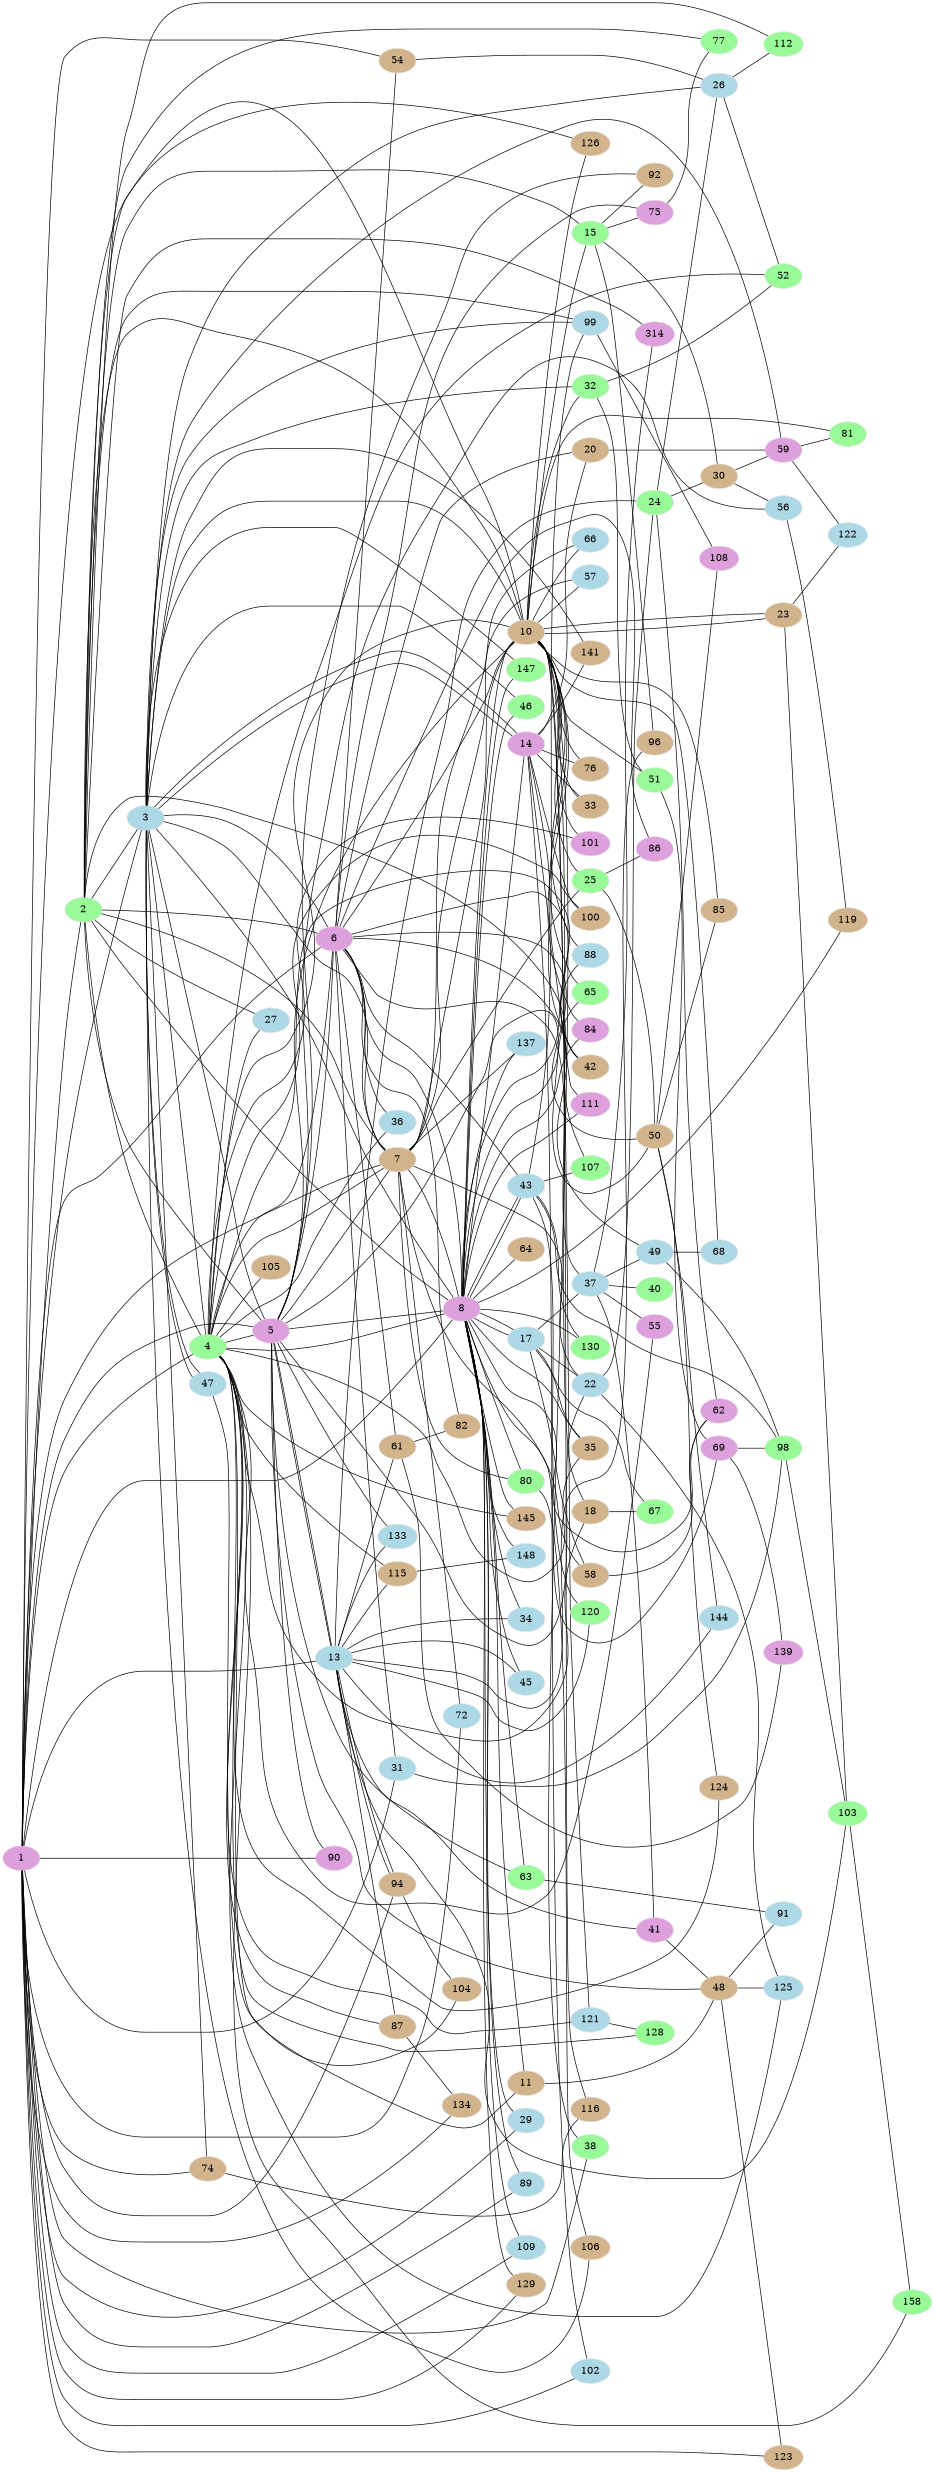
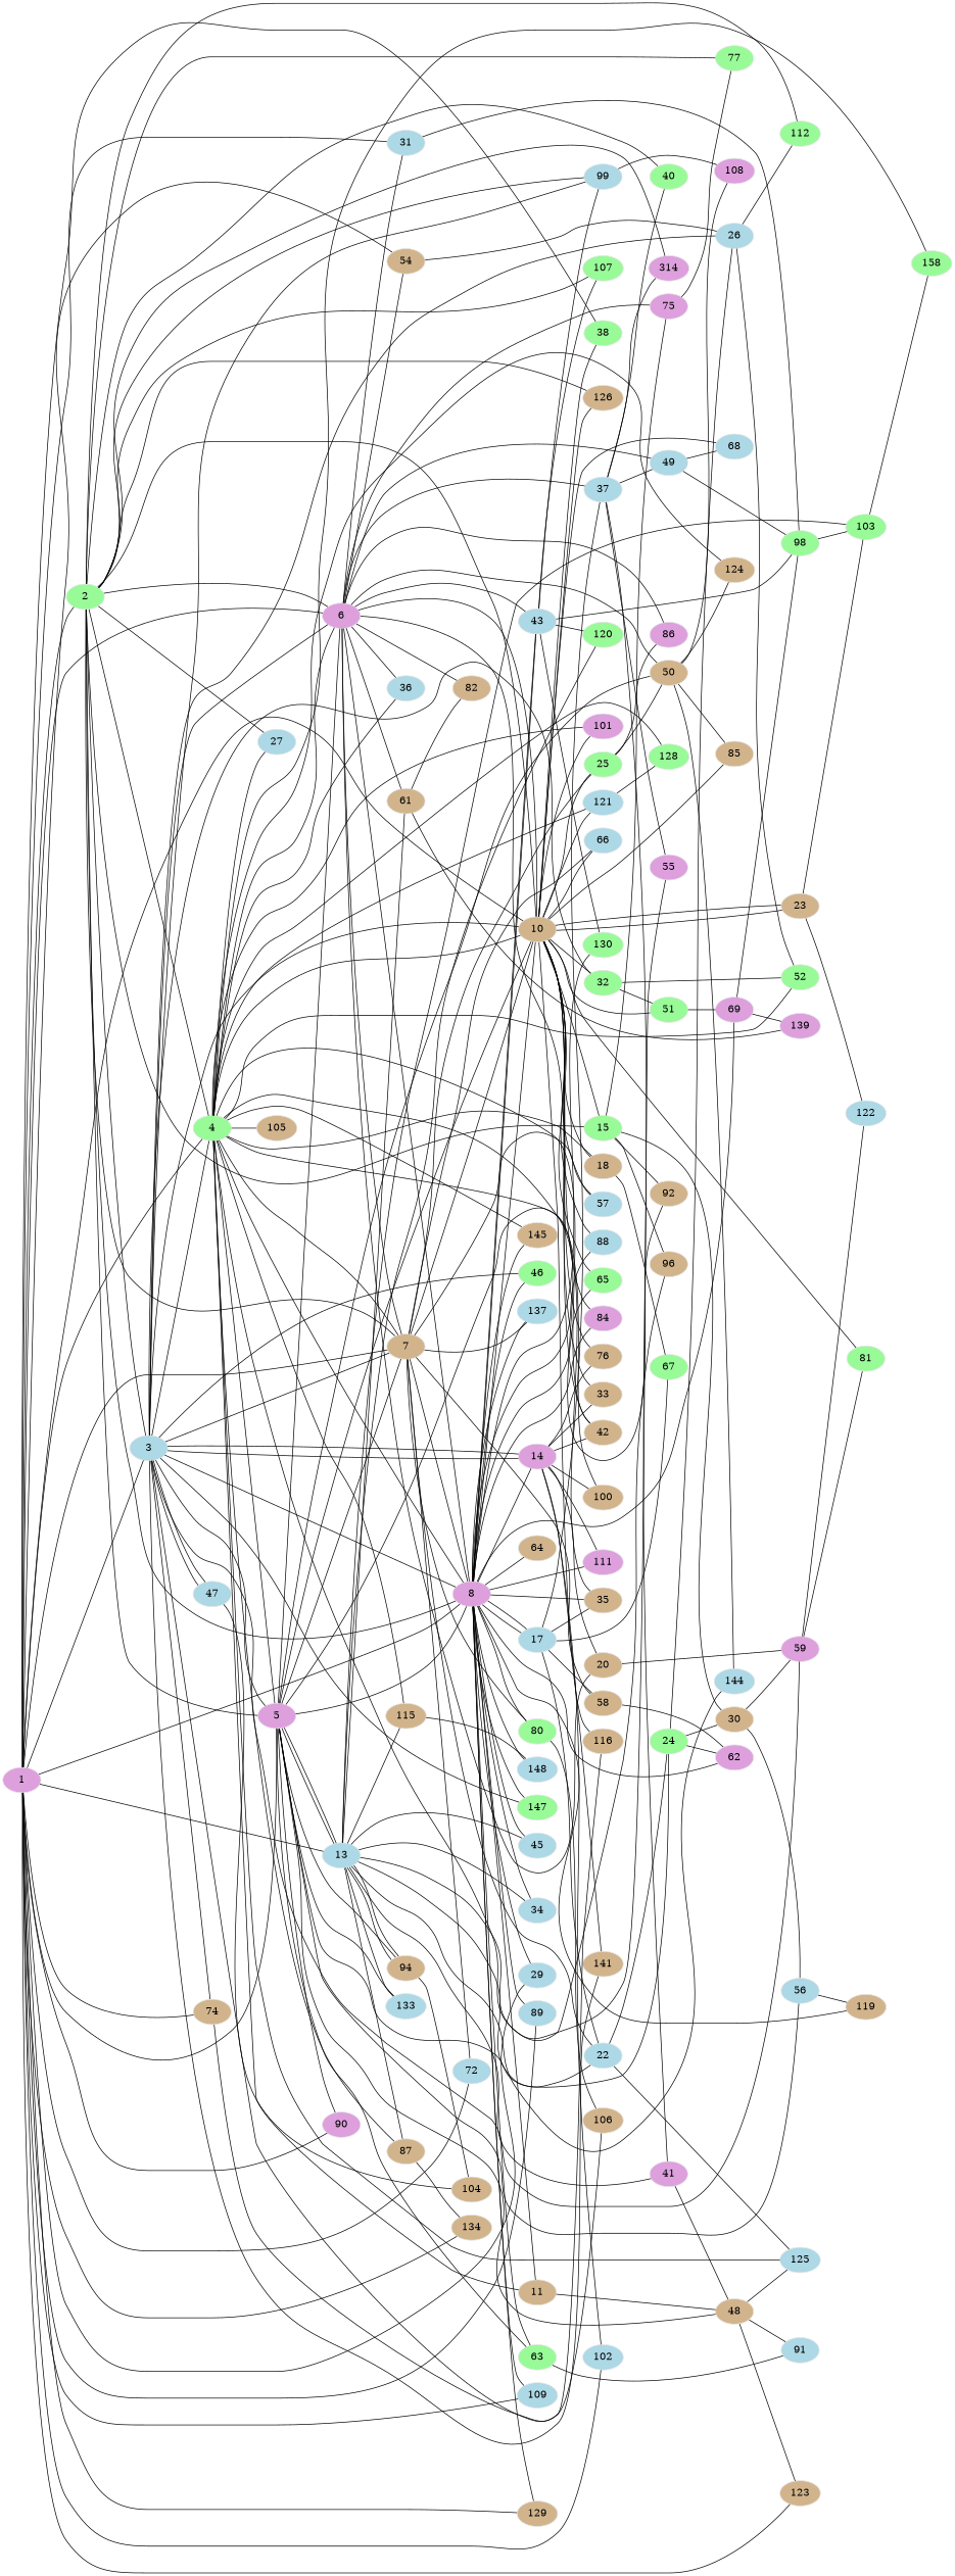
  graph {
    rankdir=LR
    node [color=gray90 fillcolor=tan style=filled]
    1 [fillcolor=plum super="+83"]
    2 [fillcolor=palegreen super="+16"]
    3 [fillcolor=lightblue super="+28"]
    4 [fillcolor=palegreen super="+138"]
    5 [fillcolor=plum super="+97"]
    6 [fillcolor=plum super="+19"]
    7 [super="+79"]
    8 [fillcolor=plum super="+9"]
    10 [super="+12"]
    13 [fillcolor=lightblue super="+39"]
    29 [fillcolor=lightblue]
    31 [fillcolor=lightblue super="+149"]
    38 [fillcolor=palegreen]
    54
    72 [fillcolor=lightblue]
    74
    89 [fillcolor=lightblue]
    90 [fillcolor=plum]
    94 [super="+143"]
    102 [fillcolor=lightblue]
    109 [fillcolor=lightblue]
    123
    129
    134
    15 [fillcolor=palegreen super="+21"]
    27 [fillcolor=lightblue]
    40 [fillcolor=palegreen]
    77 [fillcolor=palegreen]
    99 [fillcolor=lightblue super="+131"]
    107 [fillcolor=palegreen]
    112 [fillcolor=palegreen]
    n32 [fillcolor=plum label=314]
    126
    14 [fillcolor=plum super="+44"]
    26 [fillcolor=lightblue]
    32 [fillcolor=palegreen super="+78"]
    46 [fillcolor=palegreen]
    47 [fillcolor=lightblue]
    59 [fillcolor=plum super="+142"]
    106
    141
    147 [fillcolor=palegreen]
    11
    18 [super="+93"]
    35 [super="+71"]
    36 [fillcolor=lightblue]
    42 [super="+146"]
    52 [fillcolor=palegreen super="+73"]
    55 [fillcolor=plum]
    87
    100
    101 [fillcolor=plum]
    105 [super="+117"]
    115
    n55 [fillcolor=palegreen label=158]
    121 [fillcolor=lightblue]
    124
    125 [fillcolor=lightblue super="+136"]
    128 [fillcolor=palegreen]
    145
    22 [fillcolor=lightblue super="+60"]
    48 [super="+140"]
    50 [super="+70"]
    56 [fillcolor=lightblue]
    63 [fillcolor=palegreen]
    92
    133 [fillcolor=lightblue]
    20
    37 [fillcolor=lightblue]
    43 [fillcolor=lightblue super="+135"]
    49 [fillcolor=lightblue super="+132"]
    61
    75 [fillcolor=plum]
    82
    86 [fillcolor=plum]
    25 [fillcolor=palegreen]
    57 [fillcolor=lightblue]
    58
    66 [fillcolor=lightblue]
    80 [fillcolor=palegreen super="+95"]
    137 [fillcolor=lightblue]
    17 [fillcolor=lightblue]
    34 [fillcolor=lightblue]
    45 [fillcolor=lightblue]
    62 [fillcolor=plum super="+127"]
    64
    65 [fillcolor=palegreen]
    69 [fillcolor=plum]
    84 [fillcolor=plum]
    88 [fillcolor=lightblue]
    111 [fillcolor=plum]
    119
    130 [fillcolor=palegreen]
    148 [fillcolor=lightblue]
    23
    33
    51 [fillcolor=palegreen]
    68 [fillcolor=lightblue]
    76
    81 [fillcolor=palegreen]
    85
    116
    24 [fillcolor=palegreen]
    41 [fillcolor=plum]
    96
    103 [fillcolor=palegreen super="+110"]
    120 [fillcolor=palegreen]
    144 [fillcolor=lightblue]
    98 [fillcolor=palegreen super="+113"]
    104
    30
    108 [fillcolor=plum]
    122 [fillcolor=lightblue]
    67 [fillcolor=palegreen]
    91 [fillcolor=lightblue]
    139 [fillcolor=plum]
    1 -- 2
    1 -- 3
    1 -- 4
    1 -- 5
    1 -- 6
    1 -- 7
    1 -- 8 [weight=3]
    1 -- 10
    1 -- 13
    1 -- 29
    1 -- 31
    1 -- 38
    1 -- 54
    1 -- 72
    1 -- 74
    1 -- 89
    1 -- 90
-   1 -- 94
+   5 -- 94
    1 -- 102
    1 -- 109
    1 -- 123
    1 -- 129
    1 -- 134
    2 -- 3
    2 -- 4 [weight=2]
    2 -- 5
    2 -- 6
    2 -- 7 [weight=2]
    2 -- 8 [weight=2]
    2 -- 10
    2 -- 15
    2 -- 27
+   2 -- 40
    2 -- 77
    2 -- 99
    2 -- 107
    2 -- 112
    2 -- n32
    2 -- 126
    3 -- 4 [weight=2]
    3 -- 5
    3 -- 6
    3 -- 7
    3 -- 8 [weight=2]
    3 -- 10 [weight=2]
    3 -- 74
    3 -- 99
    3 -- 14
    3 -- 14
    3 -- 26
    3 -- 32
    3 -- 46
    3 -- 47
    3 -- 47
    3 -- 59
    3 -- 106
    3 -- 141
    3 -- 147
    4 -- 5
    4 -- 6
    4 -- 7
    4 -- 8 [weight=2]
    4 -- 10
    4 -- 27
    4 -- 11
    4 -- 18
    4 -- 35
    4 -- 36
    4 -- 42
    4 -- 52
    4 -- 55
    4 -- 87
    4 -- 100
    4 -- 101
    4 -- 105 [weight=2]
    4 -- 115
    4 -- n55
    4 -- 121
    4 -- 124
    4 -- 125
    4 -- 128
    4 -- 145
    5 -- 6
    5 -- 7
    5 -- 8 [weight=2]
    5 -- 10 [weight=2]
    5 -- 13
    5 -- 13
    5 -- 90
    5 -- 22
    5 -- 48
    5 -- 50
    5 -- 56
    5 -- 63
    5 -- 92
    5 -- 133
    6 -- 7
    6 -- 8 [weight=3]
    6 -- 10
    6 -- 31 [weight=2]
    6 -- 54
    6 -- 36
    6 -- 42
    6 -- 50
    6 -- 20
    6 -- 37
    6 -- 43
    6 -- 49
    6 -- 61
    6 -- 75
    6 -- 82
    6 -- 86
    7 -- 8 [weight=2]
    7 -- 10
    7 -- 72
    7 -- 22
    7 -- 25
    7 -- 57
    7 -- 58
    7 -- 66
    7 -- 80
    7 -- 137
    8 -- 10 [weight=2]
    8 -- 29
    8 -- 89
    8 -- 109
    8 -- 129
    8 -- 14
    8 -- 46
    8 -- 147
    8 -- 11
    8 -- 35
    8 -- 145
    8 -- 63
    8 -- 43
    8 -- 43
    8 -- 80 [weight=2]
    8 -- 137
    8 -- 17
    8 -- 17
    8 -- 34
    8 -- 45
    8 -- 62
    8 -- 64
    8 -- 65
    8 -- 69
    8 -- 84
    8 -- 88
    8 -- 111
    8 -- 119
    8 -- 130
    8 -- 148
    10 -- 38
    10 -- 15 [weight=2]
    10 -- 126
    10 -- 32 [weight=2]
    10 -- 18 [weight=2]
    10 -- 101
    10 -- 121
    10 -- 25
    10 -- 57
    10 -- 66
    10 -- 65
    10 -- 84
    10 -- 88
    10 -- 23
    10 -- 23
    10 -- 33
    10 -- 51
    10 -- 68
    10 -- 76
    10 -- 81
    10 -- 85
    10 -- 116
    13 -- 94
    13 -- 94
    13 -- 87
    13 -- 115
    13 -- 133
    13 -- 61
    13 -- 34
    13 -- 45
    13 -- 24
    13 -- 41
    13 -- 96
    13 -- 103
    13 -- 120
    13 -- 144
    31 -- 98
    54 -- 26
    74 -- 116
    94 -- 104
    15 -- 92
    15 -- 75
    15 -- 96
    15 -- 30
    99 -- 108
    14 -- 102
    14 -- 141
    14 -- 42
    14 -- 100
    14 -- 20
    14 -- 111
    14 -- 33
    14 -- 76
    26 -- 112
    26 -- 52
    32 -- 52
    32 -- 51
    47 -- 104
    59 -- 81
    59 -- 122
    11 -- 48
    18 -- 67
    87 -- 134
    115 -- 148
    121 -- 128
    22 -- 125
    22 -- 24
    48 -- 123
    48 -- 125
    48 -- 91
    50 -- 124
    50 -- 85
    50 -- 144
    50 -- 108
    56 -- 119
    63 -- 91
    20 -- 59
    37 -- 40
    37 -- n32
    37 -- 55
    37 -- 49
    37 -- 41
    43 -- 99
    43 -- 107
    43 -- 130
    43 -- 120
    43 -- 98
    49 -- 68
    49 -- 98
    61 -- 82
    61 -- 139
    75 -- 77
    25 -- 50
    25 -- 86
    58 -- 62
    80 -- 106
    17 -- 35
    17 -- 22
    17 -- 37
    17 -- 58
    17 -- 67
    69 -- 98
    69 -- 139
    23 -- 103
    23 -- 122
    51 -- 69
    24 -- 26
    24 -- 62
    24 -- 30
    41 -- 48
    103 -- n55
    98 -- 103
    30 -- 59
    30 -- 56
  }
